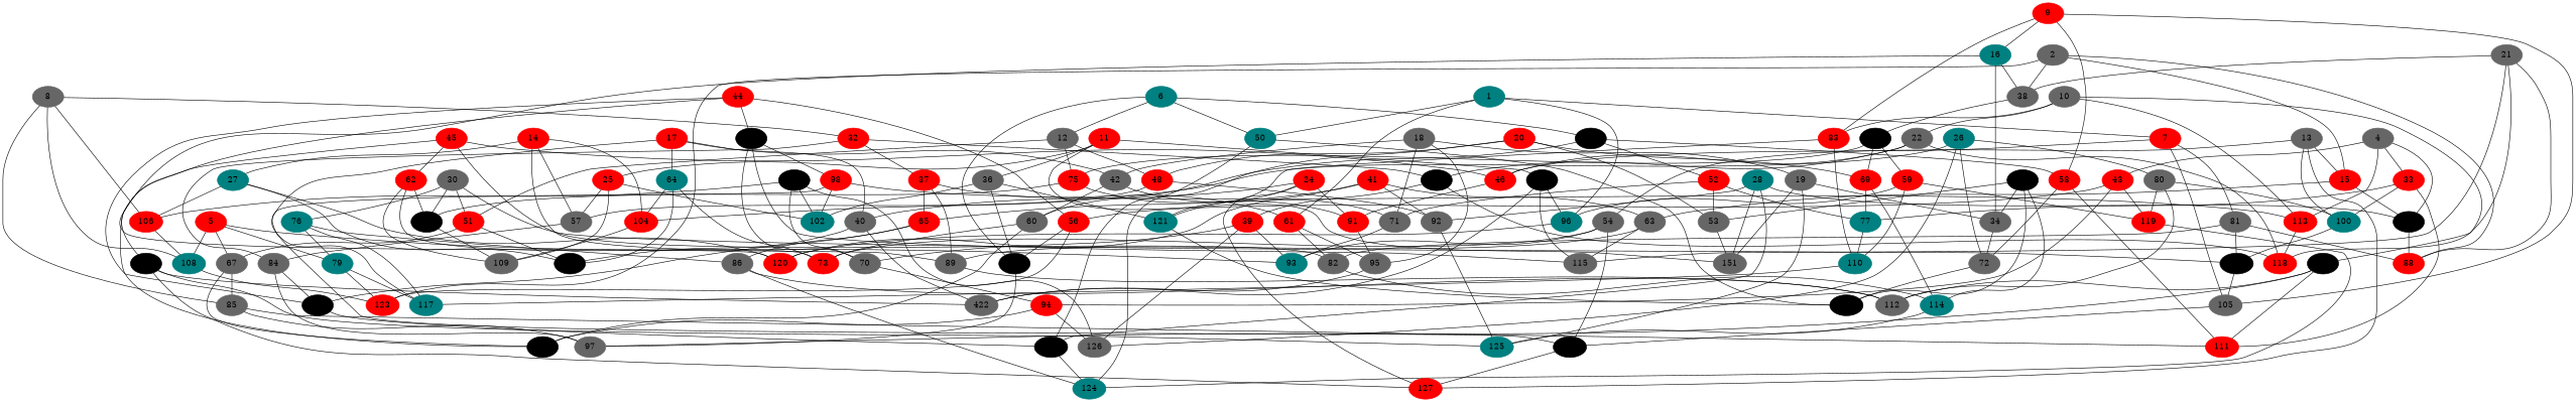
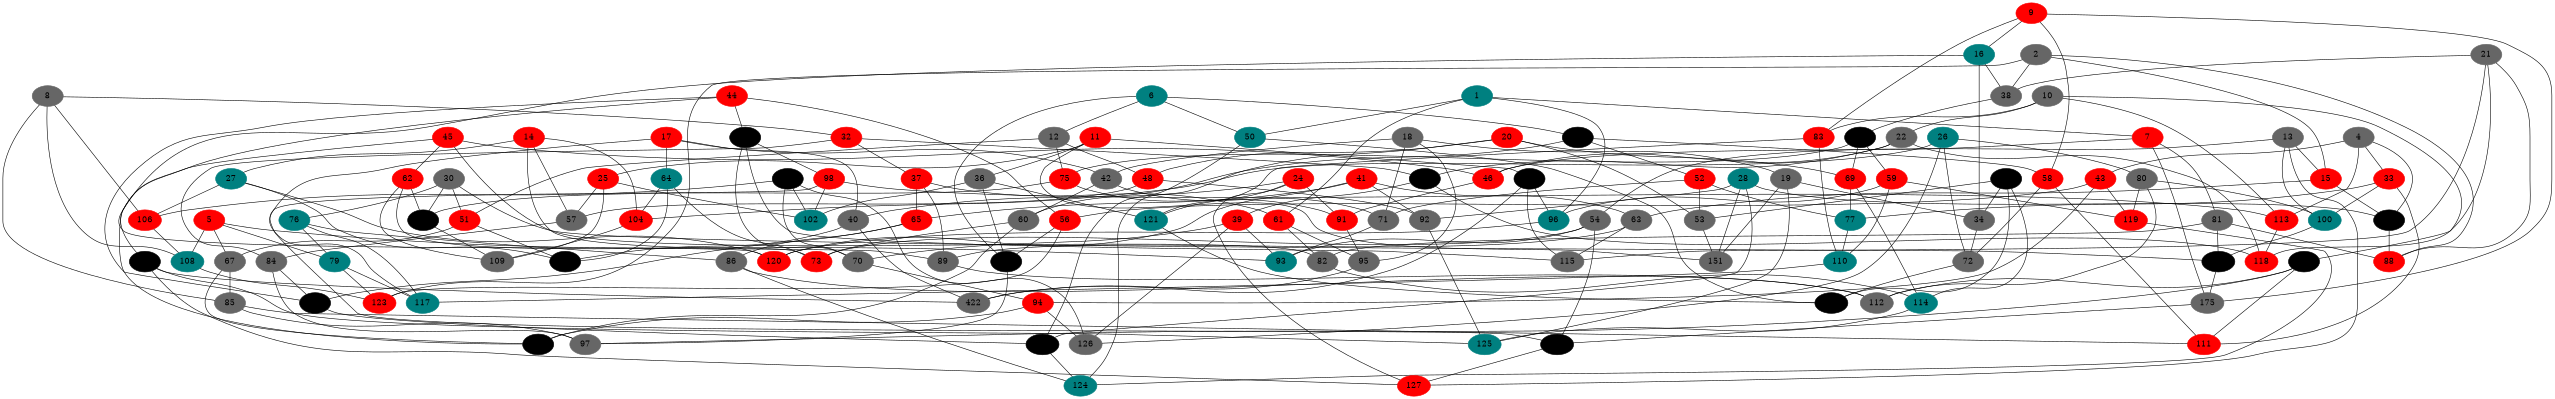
  graph {
    node [color=red style=filled]
    1 [color=teal]
    7
    50 [color=teal]
    61
    96 [color=teal]
    46
    81 [color=gray40]
-   105 [color=gray40]
+   105 [color=gray40 label=175]
    128 [color=black]
    116 [color=black]
    95 [color=gray40]
    82 [color=gray40]
    120
    2 [color=gray40]
    15
    38 [color=gray40]
    88
    123
    31 [color=black]
    63 [color=gray40]
    49 [color=black]
    3 [color=black]
    70 [color=gray40]
    102 [color=teal]
    106
    126 [color=gray40]
    94
    108 [color=teal]
    4 [color=gray40]
    33
    43
    113
    100 [color=teal]
    111
    77 [color=teal]
    56
    119
    118
    67 [color=gray40]
    5
    79 [color=teal]
    93 [color=teal]
    85 [color=gray40]
    99 [color=black]
    117 [color=teal]
    6 [color=teal]
    12 [color=gray40]
    47 [color=black]
    68 [color=black]
    48
    51
    75
    58
    60 [color=gray40]
    52
    97 [color=gray40]
    91
    103 [color=black]
    107 [color=black]
    8 [color=gray40]
    32
    35 [color=black]
    37
    84 [color=gray40]
    9
    16 [color=teal]
    83
    34 [color=gray40]
    72 [color=gray40]
    121 [color=teal]
    110 [color=teal]
    10 [color=gray40]
    22 [color=gray40]
    29 [color=black]
    112 [color=gray40]
    11
    25
    36 [color=gray40]
    90 [color=black]
    n80 [color=gray40 label=151]
    57 [color=gray40]
    109 [color=gray40]
    115 [color=gray40]
    n84 [color=gray40 label=422]
    92 [color=gray40]
    74 [color=black]
    78 [color=black]
    13 [color=gray40]
    54 [color=gray40]
    127
    73
    27 [color=teal]
    14
    89 [color=gray40]
    104
    40 [color=gray40]
    17
    42 [color=gray40]
    64 [color=teal]
    71 [color=gray40]
    18 [color=gray40]
    19 [color=gray40]
    125 [color=teal]
    20
    53 [color=gray40]
    69
    124 [color=teal]
    114 [color=teal]
    21 [color=gray40]
    39
    23 [color=black]
    24
    26 [color=teal]
    80 [color=gray40]
    28 [color=teal]
    30 [color=gray40]
    76 [color=teal]
    86 [color=gray40]
    65
    87 [color=black]
    59
    41
    44
    55 [color=black]
    66 [color=black]
    98
    45
    62
    1 -- 7
    1 -- 50
    1 -- 61
    1 -- 96
    7 -- 46
    7 -- 81
    7 -- 105
    50 -- 128
    50 -- 116
    61 -- 95
    61 -- 82
    96 -- 120
    46 -- 91
    81 -- 82
    81 -- 88
    81 -- 103
    105 -- 107
    116 -- 124
    95 -- n84
    82 -- 114
    2 -- 15
    2 -- 38
    2 -- 88
    2 -- 123
    15 -- 31
    15 -- 63
    38 -- 49
    31 -- 88
    63 -- 115
    63 -- 89
    49 -- 75
    49 -- 69
    49 -- 59
    3 -- 70
    3 -- 102
    3 -- 106
    3 -- 126
    70 -- 94
    106 -- 108
    94 -- 126
    94 -- 99
    108 -- 123
    4 -- 31
    4 -- 33
    4 -- 43
    4 -- 113
    33 -- 100
    33 -- 111
    33 -- 77
    43 -- 94
    43 -- 56
    43 -- 119
    113 -- 118
    100 -- 103
    77 -- 110
    56 -- 123
    56 -- 68
    119 -- 124
    67 -- 85
    67 -- 99
    5 -- 108
    5 -- 67
    5 -- 79
    5 -- 93
    79 -- 123
    79 -- 117
    85 -- 111
    85 -- 97
    6 -- 50
    6 -- 12
    6 -- 47
    6 -- 68
    12 -- 48
    12 -- 51
    12 -- 75
    47 -- 58
    47 -- 60
    47 -- 52
    68 -- 97
    48 -- 57
    48 -- 92
    51 -- 67
    51 -- 74
    75 -- 91
    75 -- 78
    58 -- 111
    58 -- 72
    60 -- 99
    60 -- 73
    52 -- 77
    52 -- 71
    52 -- 53
    91 -- 95
    103 -- 105
    107 -- 127
    8 -- 106
    8 -- 108
    8 -- 85
    8 -- 32
    32 -- 35
    32 -- 37
    32 -- 84
    35 -- 118
    35 -- 39
    37 -- 61
    37 -- 89
    37 -- 65
    84 -- 97
    84 -- 87
    9 -- 105
    9 -- 58
    9 -- 16
    9 -- 83
    16 -- 120
    16 -- 38
    16 -- 34
    83 -- 121
    83 -- 110
    34 -- 72
    72 -- 128
    121 -- 128
    110 -- 117
    10 -- 113
    10 -- 83
    10 -- 22
    10 -- 29
    22 -- 46
    22 -- 118
    22 -- 35
    29 -- 111
    29 -- 97
    29 -- 112
    11 -- 25
    11 -- 36
    11 -- 90
    11 -- n80
    25 -- 102
    25 -- 57
    25 -- 109
    36 -- 102
    36 -- 68
    36 -- 121
    90 -- 96
    90 -- 115
    90 -- n84
    57 -- 84
    92 -- 125
    78 -- 109
    13 -- 15
    13 -- 100
    13 -- 54
    13 -- 127
    54 -- 93
    54 -- 107
    54 -- 73
    27 -- 120
    27 -- 106
    27 -- 74
    14 -- 57
    14 -- 27
    14 -- 89
    14 -- 104
    89 -- 112
    104 -- 109
    40 -- n84
    40 -- 74
    17 -- 117
    17 -- 40
    17 -- 42
    17 -- 64
    42 -- 60
    42 -- 71
    64 -- 74
    64 -- 73
    64 -- 104
    71 -- 93
    18 -- 95
    18 -- 42
    18 -- 71
    18 -- 19
    19 -- 34
    19 -- n80
    19 -- 125
    20 -- 48
    20 -- 53
    20 -- 69
    20 -- 124
    53 -- n80
    69 -- 77
    69 -- 114
    114 -- 125
    21 -- 38
    21 -- 88
    21 -- 118
    21 -- 115
    39 -- 70
    39 -- 126
    39 -- 93
    23 -- 128
    23 -- 34
    23 -- 53
    23 -- 114
    24 -- 91
    24 -- 121
    24 -- 127
    24 -- 40
    26 -- 126
    26 -- 72
    26 -- 104
    26 -- 80
    80 -- 100
    80 -- 119
    80 -- 112
    28 -- 116
    28 -- 31
    28 -- n80
    28 -- 92
    30 -- 51
    30 -- 103
    30 -- 78
    30 -- 76
    76 -- 79
    76 -- 117
    76 -- 86
    86 -- 112
    86 -- 124
    65 -- 86
    65 -- 87
    87 -- 116
    59 -- 96
    59 -- 119
    59 -- 110
    41 -- 120
    41 -- 63
    41 -- 92
    41 -- 65
    44 -- 56
    44 -- 87
    44 -- 55
    44 -- 66
    55 -- 70
    55 -- 115
    55 -- 98
    66 -- n84
    66 -- 127
    66 -- 125
    98 -- 102
    98 -- 113
    98 -- 107
    45 -- 46
    45 -- 82
    45 -- 99
    45 -- 62
    62 -- 109
    62 -- 78
    62 -- 73
  }
